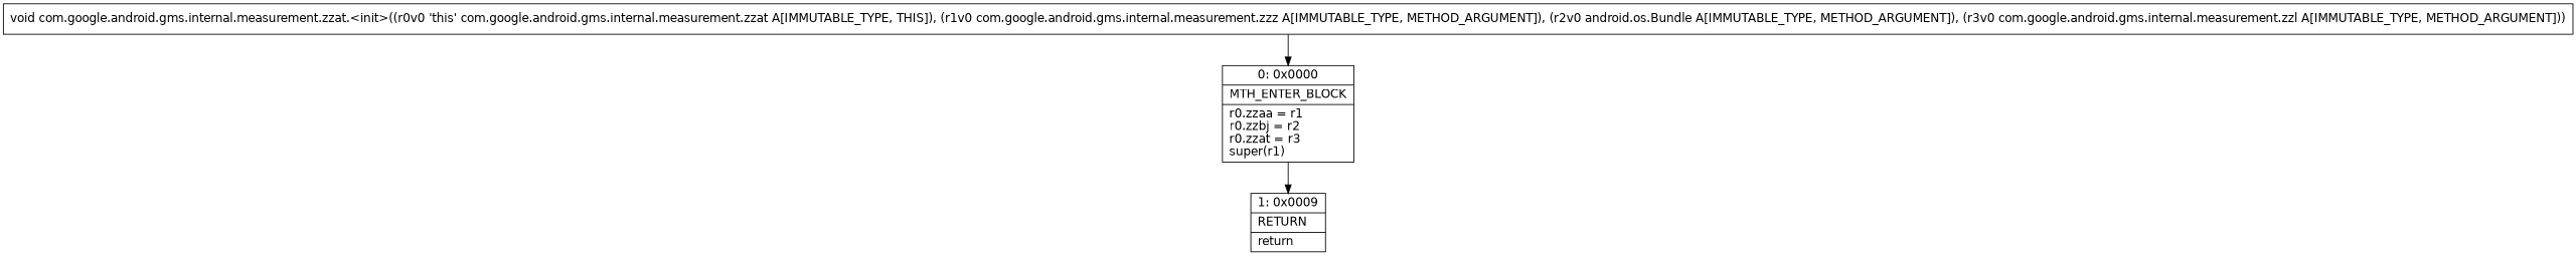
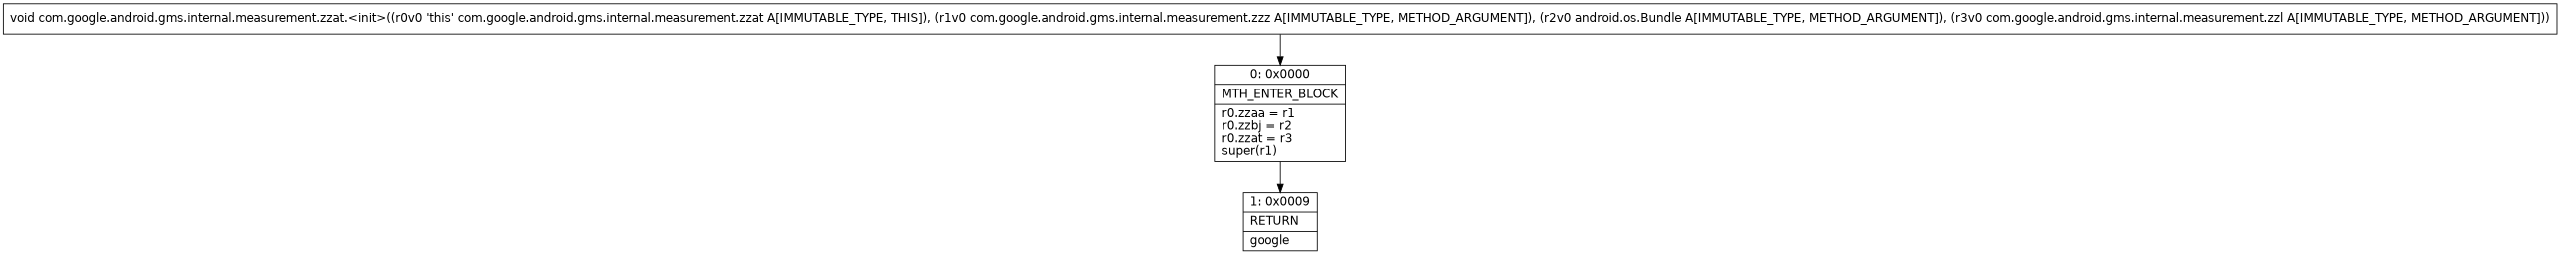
  digraph {
    fontname="DejaVu Sans"
    node [shape=record fontname="DejaVu Sans"]
    edge [fontname="DejaVu Sans"]
    n1 [label="{0\:\ 0x0000|MTH_ENTER_BLOCK\l|r0.zzaa = r1\lr0.zzbj = r2\lr0.zzat = r3\lsuper(r1)\l}"]
-   n2 [label="{1\:\ 0x0009|RETURN\l|return\l}"]
+   n2 [label="{1\:\ 0x0009|RETURN\l|google\l}"]
    n3 [label="{void com.google.android.gms.internal.measurement.zzat.\<init\>((r0v0 'this' com.google.android.gms.internal.measurement.zzat A[IMMUTABLE_TYPE, THIS]), (r1v0 com.google.android.gms.internal.measurement.zzz A[IMMUTABLE_TYPE, METHOD_ARGUMENT]), (r2v0 android.os.Bundle A[IMMUTABLE_TYPE, METHOD_ARGUMENT]), (r3v0 com.google.android.gms.internal.measurement.zzl A[IMMUTABLE_TYPE, METHOD_ARGUMENT])) }"]
    n1 -> n2
    n3 -> n1
  }
